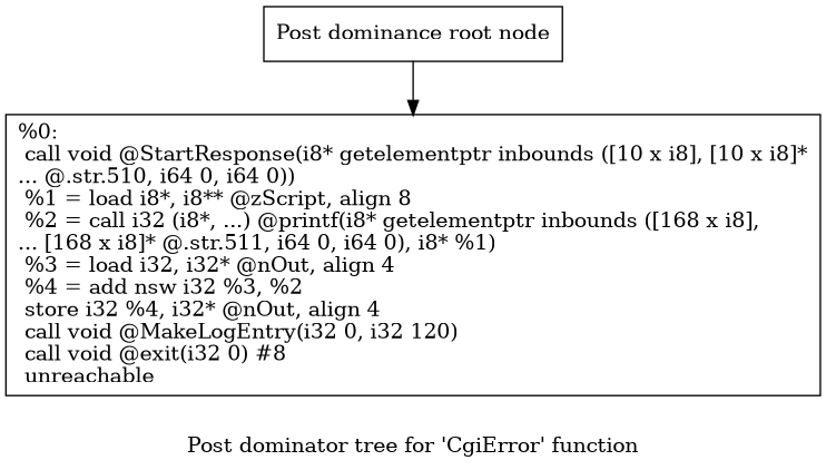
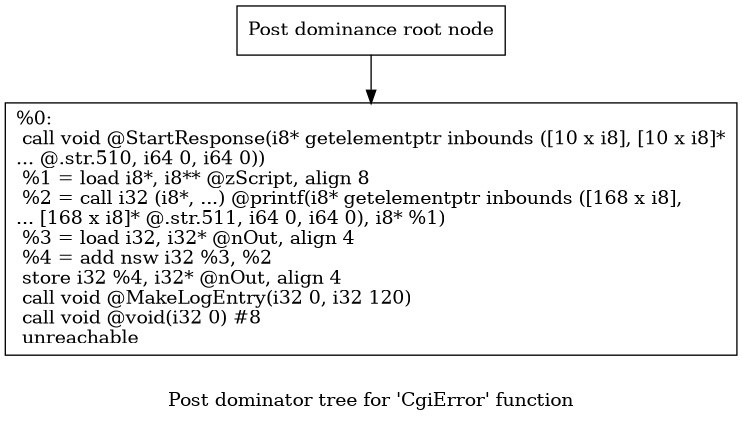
  digraph {
    label="Post dominator tree for 'CgiError' function"
    node [shape=record]
    n1 [label="{Post dominance root node}"]
-   n2 [label="{%0:\l  call void @StartResponse(i8* getelementptr inbounds ([10 x i8], [10 x i8]*\l... @.str.510, i64 0, i64 0))\l  %1 = load i8*, i8** @zScript, align 8\l  %2 = call i32 (i8*, ...) @printf(i8* getelementptr inbounds ([168 x i8],\l... [168 x i8]* @.str.511, i64 0, i64 0), i8* %1)\l  %3 = load i32, i32* @nOut, align 4\l  %4 = add nsw i32 %3, %2\l  store i32 %4, i32* @nOut, align 4\l  call void @MakeLogEntry(i32 0, i32 120)\l  call void @exit(i32 0) #8\l  unreachable\l}"]
+   n2 [label="{%0:\l  call void @StartResponse(i8* getelementptr inbounds ([10 x i8], [10 x i8]*\l... @.str.510, i64 0, i64 0))\l  %1 = load i8*, i8** @zScript, align 8\l  %2 = call i32 (i8*, ...) @printf(i8* getelementptr inbounds ([168 x i8],\l... [168 x i8]* @.str.511, i64 0, i64 0), i8* %1)\l  %3 = load i32, i32* @nOut, align 4\l  %4 = add nsw i32 %3, %2\l  store i32 %4, i32* @nOut, align 4\l  call void @MakeLogEntry(i32 0, i32 120)\l  call void @void(i32 0) #8\l  unreachable\l}"]
    n1 -> n2
  }
